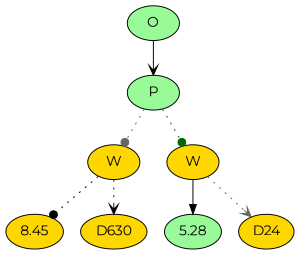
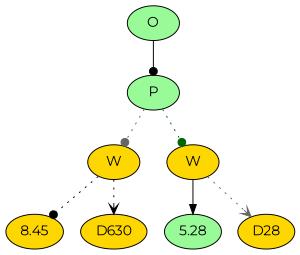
  digraph {
    fontname=Montserrat
    node [fillcolor=gold fontname=Montserrat style=filled]
    edge [arrowhead=vee color=black fontname=Montserrat style=dotted]
    n1 [fillcolor=palegreen label=O]
    n2 [fillcolor=palegreen label=P]
    n3 [label=W]
    n4 [label=W]
    n5 [label=8.45]
    n6 [label=D630]
    n7 [fillcolor=palegreen label=5.28]
-   n8 [label=D24]
-   n1 -> n2 [style=solid]
+   n8 [label=D28]
+   n1 -> n2 [arrowhead=dot style=solid]
    n2 -> n3 [arrowhead=dot color=gray40]
    n2 -> n4 [arrowhead=dot color=darkgreen]
    n3 -> n5 [arrowhead=dot]
    n3 -> n6
    n4 -> n7 [arrowhead=normal style=solid]
    n4 -> n8 [color=gray40]
  }
